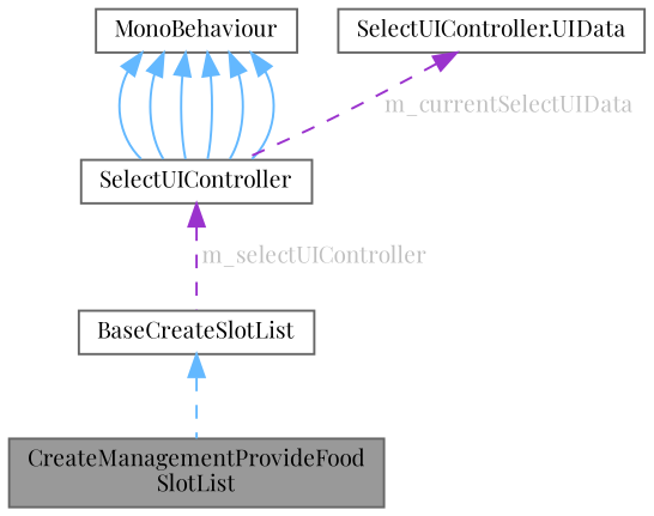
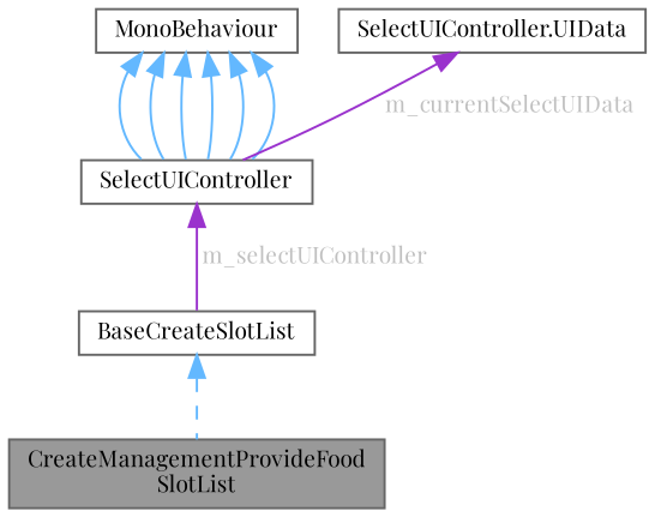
  digraph {
    fontname="Playfair Display"
    node [color=gray40 fillcolor=white fontname="Playfair Display" fontsize=10 shape=box style=filled]
    edge [color=steelblue1 dir=back fontname="Playfair Display" fontsize=10 labelfontname=Helvetica labelfontsize=10 style=solid]
    n1 [fillcolor=grey60 fontcolor=black height=0.2 label="CreateManagementProvideFood\lSlotList" width=0.4]
    n2 [height=0.2 label=BaseCreateSlotList width=0.4]
    n3 [height=0.2 label=MonoBehaviour width=0.4]
    n4 [height=0.2 label=SelectUIController width=0.4]
    n5 [height=0.2 label="SelectUIController.UIData" width=0.4]
    n2 -> n1 [style=dashed]
    n3 -> n4
    n3 -> n4
    n3 -> n4
    n3 -> n4
    n3 -> n4
    n3 -> n4
-   n4 -> n2 [color=darkorchid3 fontcolor=grey label=" m_selectUIController" style=dashed]
-   n5 -> n4 [color=darkorchid3 fontcolor=grey label=" m_currentSelectUIData" style=dashed]
+   n4 -> n2 [color=darkorchid3 fontcolor=grey label=" m_selectUIController"]
+   n5 -> n4 [color=darkorchid3 fontcolor=grey label=" m_currentSelectUIData"]
  }
